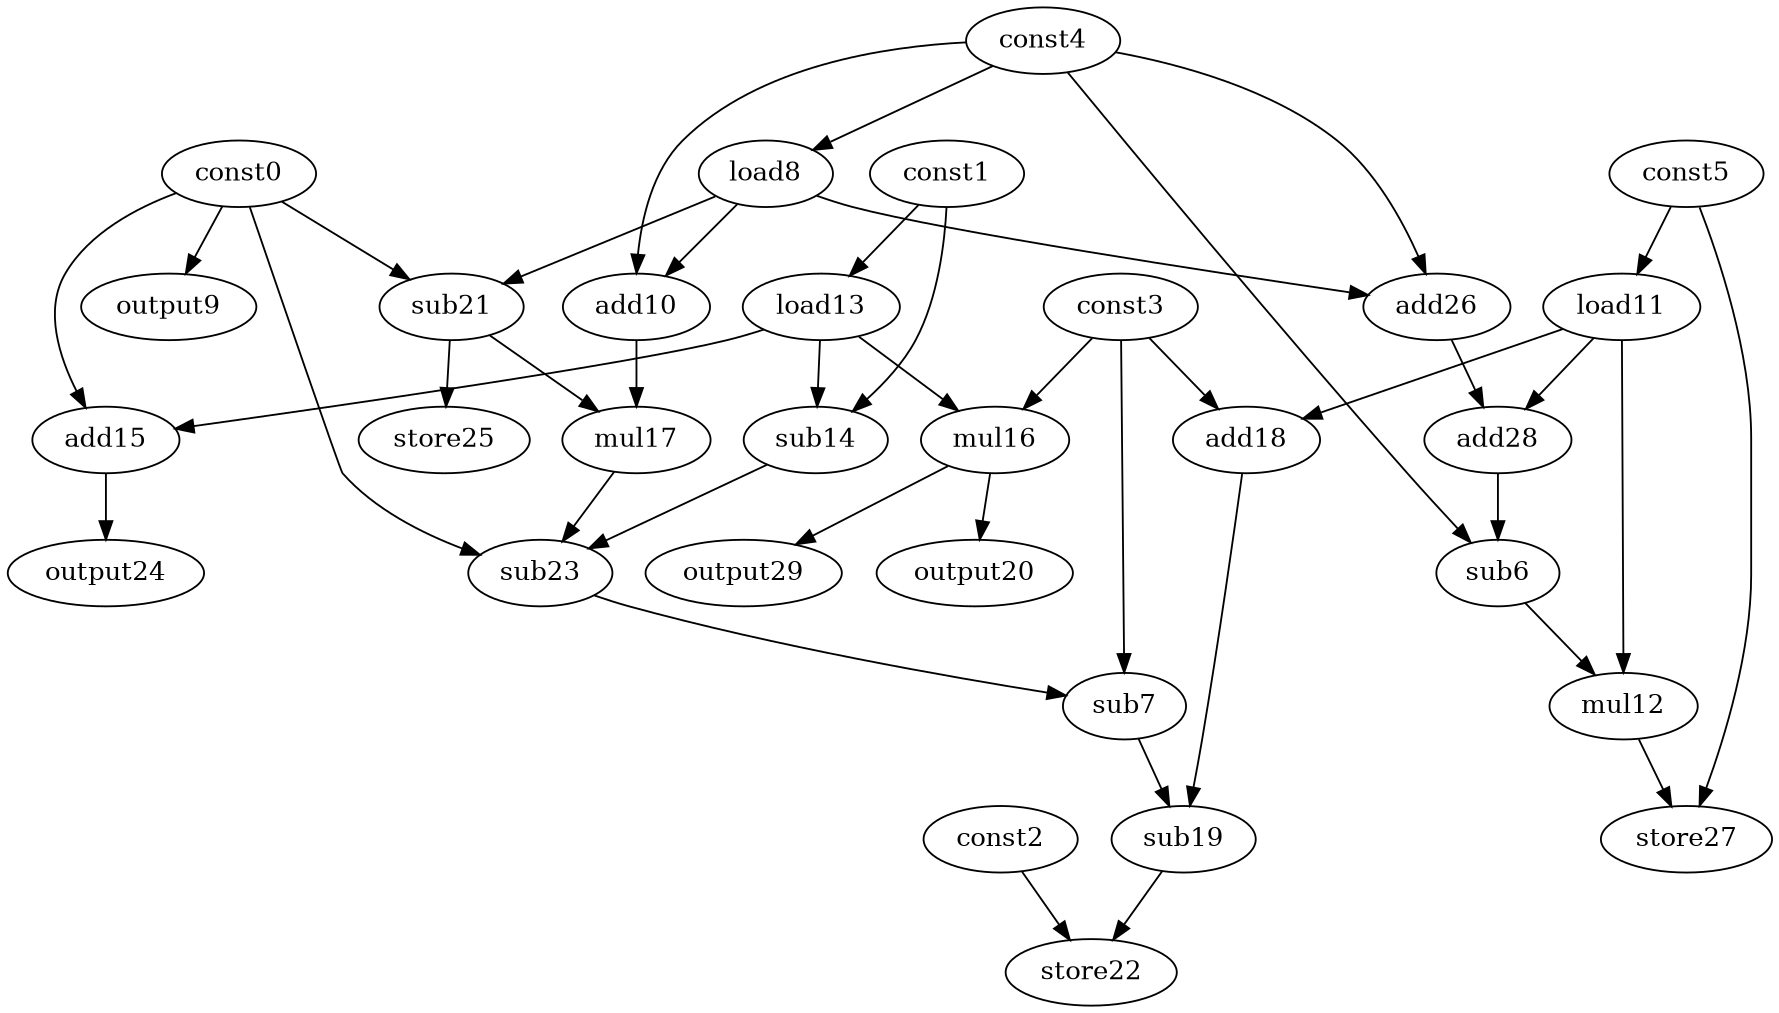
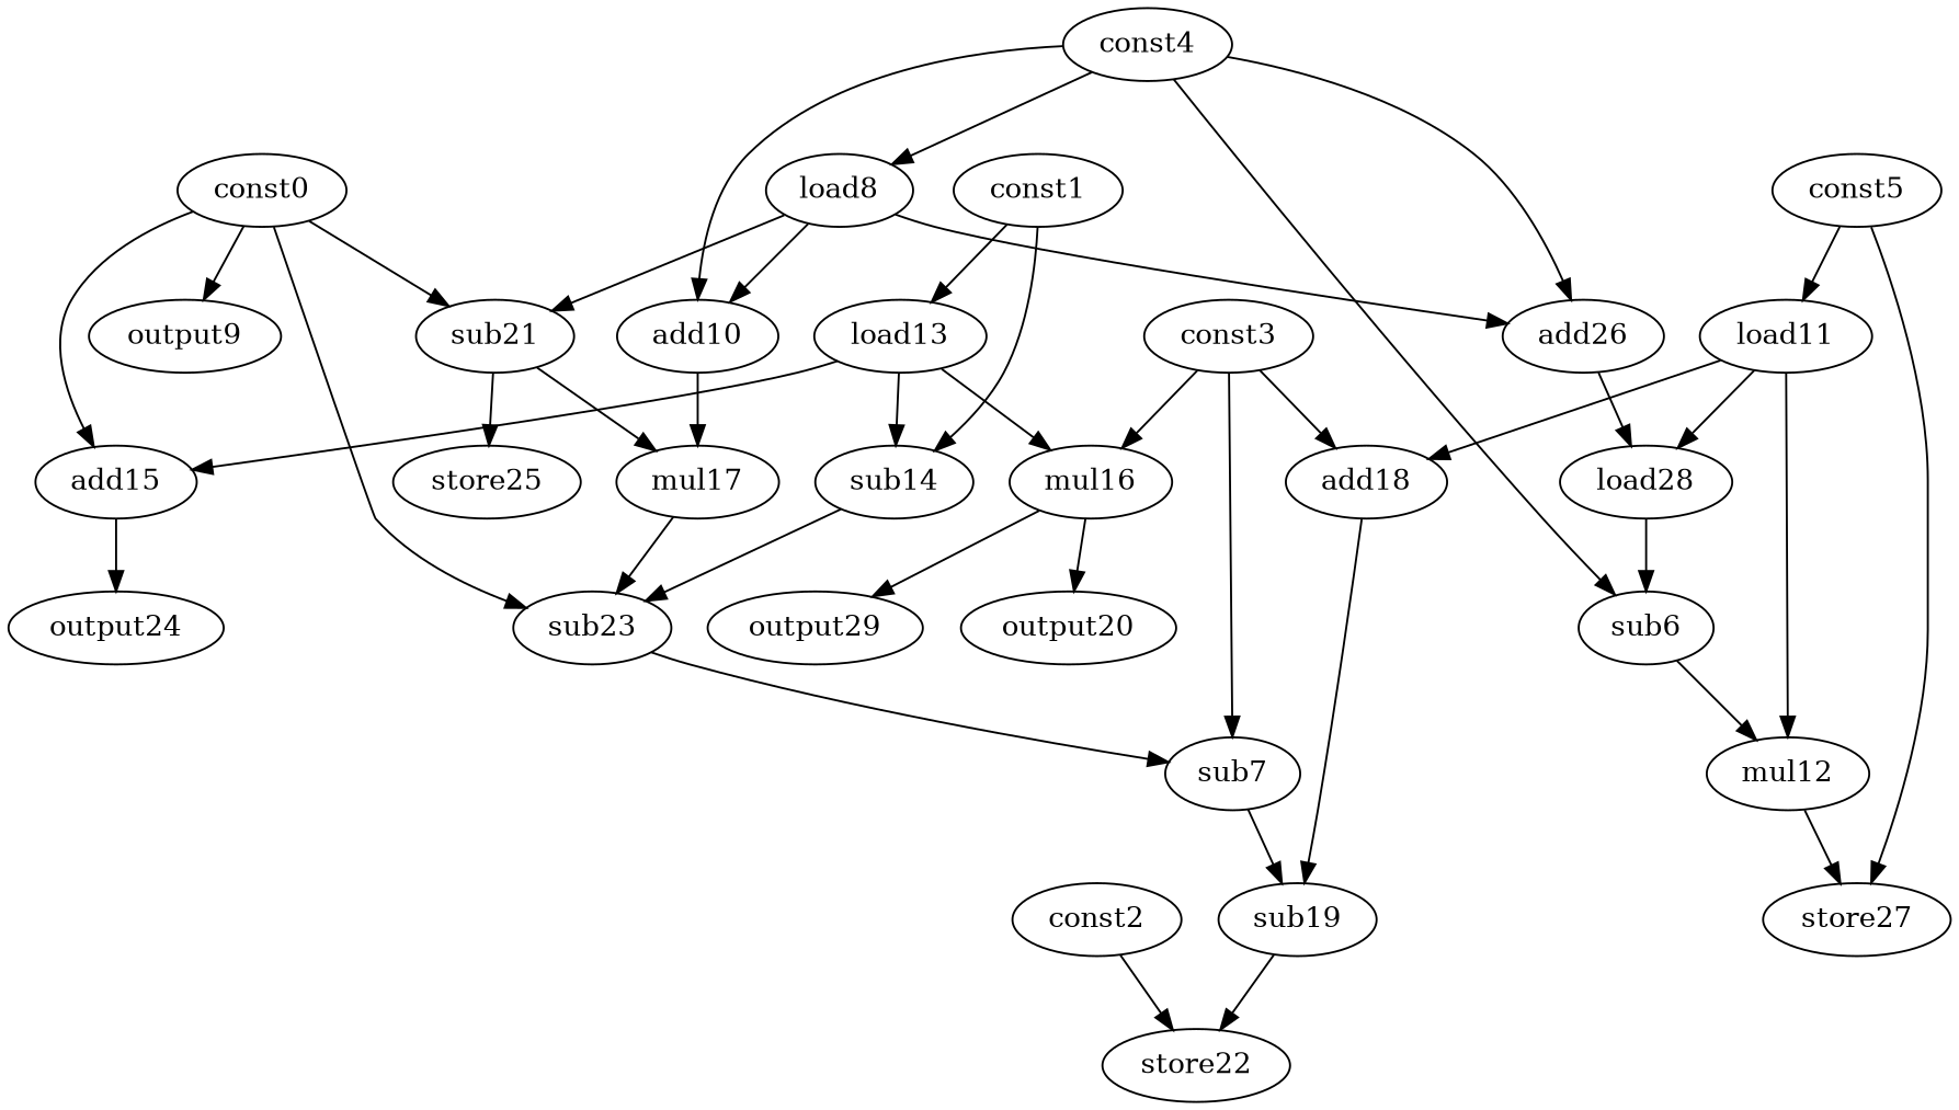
  digraph {
    node [opcode=const]
    edge [operand=0]
    output9 [opcode=output]
    const0
    add15 [opcode=add]
    sub21 [opcode=sub]
    sub23 [opcode=sub]
    output24 [opcode=output]
    mul17 [opcode=mul]
    store25 [opcode=store]
    sub7 [opcode=sub]
    load13 [opcode=load]
    const1
    sub14 [opcode=sub]
    mul16 [opcode=mul]
    store22 [opcode=store]
    const2
    const3
    add18 [opcode=add]
    sub19 [opcode=sub]
    output20 [opcode=output]
    output29 [opcode=output]
    sub6 [opcode=sub]
    const4
    load8 [opcode=load]
    add10 [opcode=add]
    add26 [opcode=add]
    mul12 [opcode=mul]
-   add28 [opcode=add]
+   add28 [opcode=add label=load28]
    load11 [opcode=load]
    const5
    store27 [opcode=store]
    const0 -> output9
    const0 -> add15
    const0 -> sub21 [operand=1]
    const0 -> sub23
    add15 -> output24
    sub21 -> mul17 [operand=1]
    sub21 -> store25 [operand=1]
    sub23 -> sub7 [operand=1]
    mul17 -> sub23
    sub7 -> sub19 [operand=1]
    load13 -> add15 [operand=1]
    load13 -> sub14 [operand=1]
    load13 -> mul16 [operand=1]
    const1 -> load13
    const1 -> sub14
    sub14 -> sub23 [operand=1]
    mul16 -> output20
    mul16 -> output29
    const2 -> store22
    const3 -> sub7
    const3 -> mul16
    const3 -> add18 [operand=1]
    add18 -> sub19
    sub19 -> store22 [operand=1]
    sub6 -> mul12 [operand=1]
    const4 -> sub6 [operand=1]
    const4 -> load8
    const4 -> add10 [operand=1]
    const4 -> add26 [operand=1]
    load8 -> sub21
    load8 -> add10
    load8 -> add26
    add10 -> mul17
    add26 -> add28
    mul12 -> store27
    add28 -> sub6
    load11 -> add18
    load11 -> mul12
    load11 -> add28 [operand=1]
    const5 -> load11
    const5 -> store27 [operand=1]
  }
